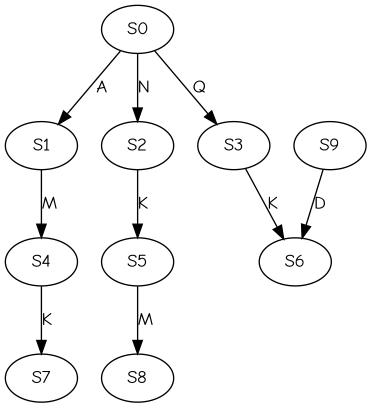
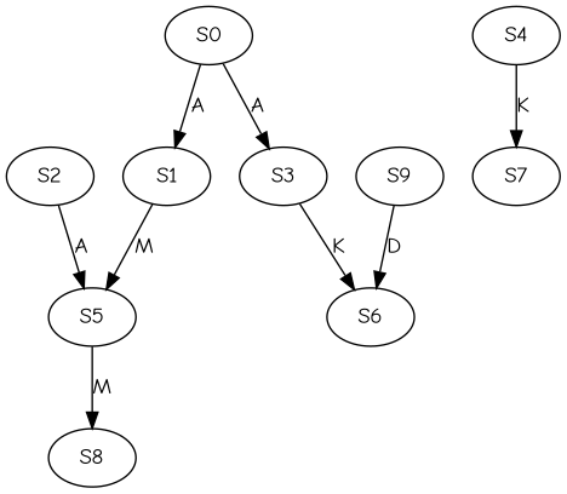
  strict digraph {
    fontname="Comic Neue"
    node [fontname="Comic Neue"]
    edge [fontname="Comic Neue"]
    S0
    S1
    S2
    S3
    S4
    S5
    S6
    S7
    S8
    S9
    S0 -> S1 [label=A]
-   S0 -> S2 [label=N]
-   S0 -> S3 [label=Q]
-   S1 -> S4 [label=M]
-   S2 -> S5 [label=K]
+   S0 -> S3 [label=A]
+   S1 -> S5 [label=M]
+   S2 -> S5 [label=A]
    S3 -> S6 [label=K]
    S4 -> S7 [label=K]
    S5 -> S8 [label=M]
    S9 -> S6 [label=D]
  }
